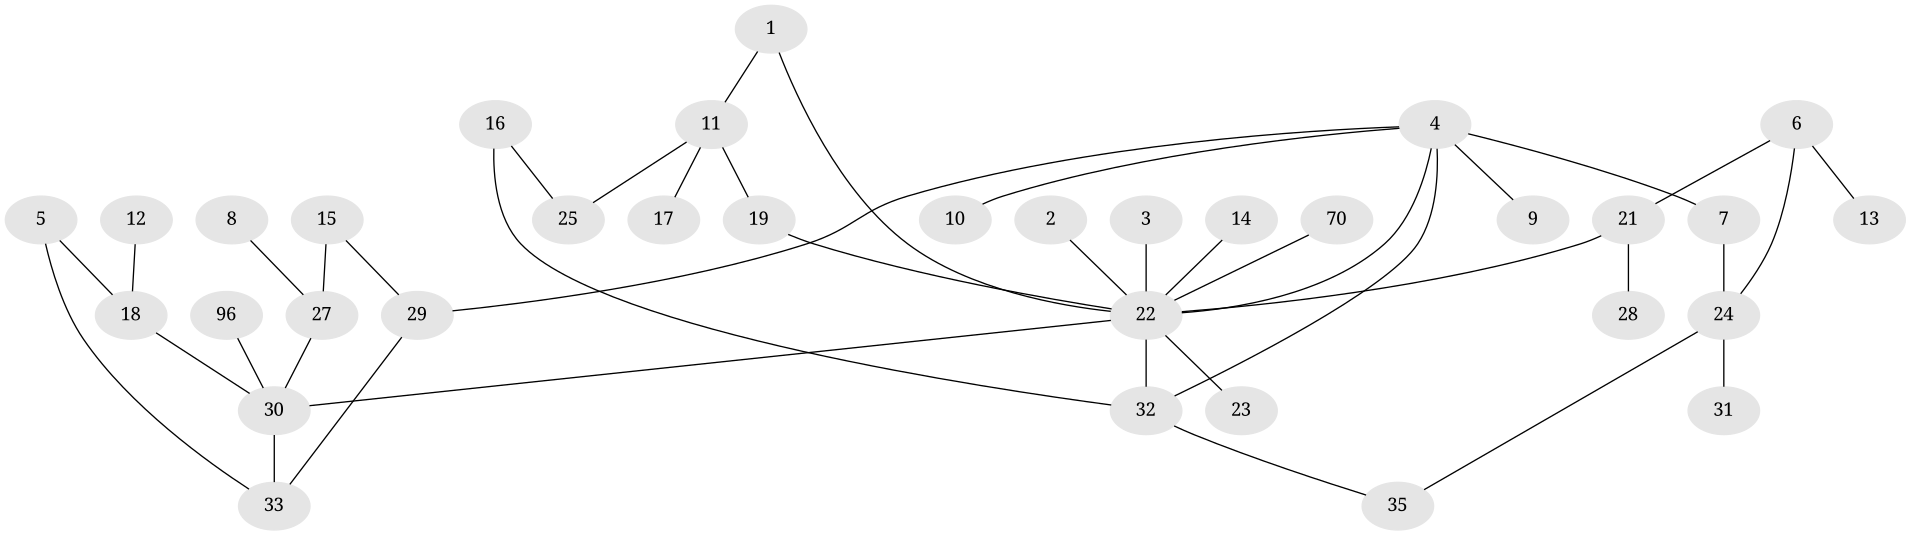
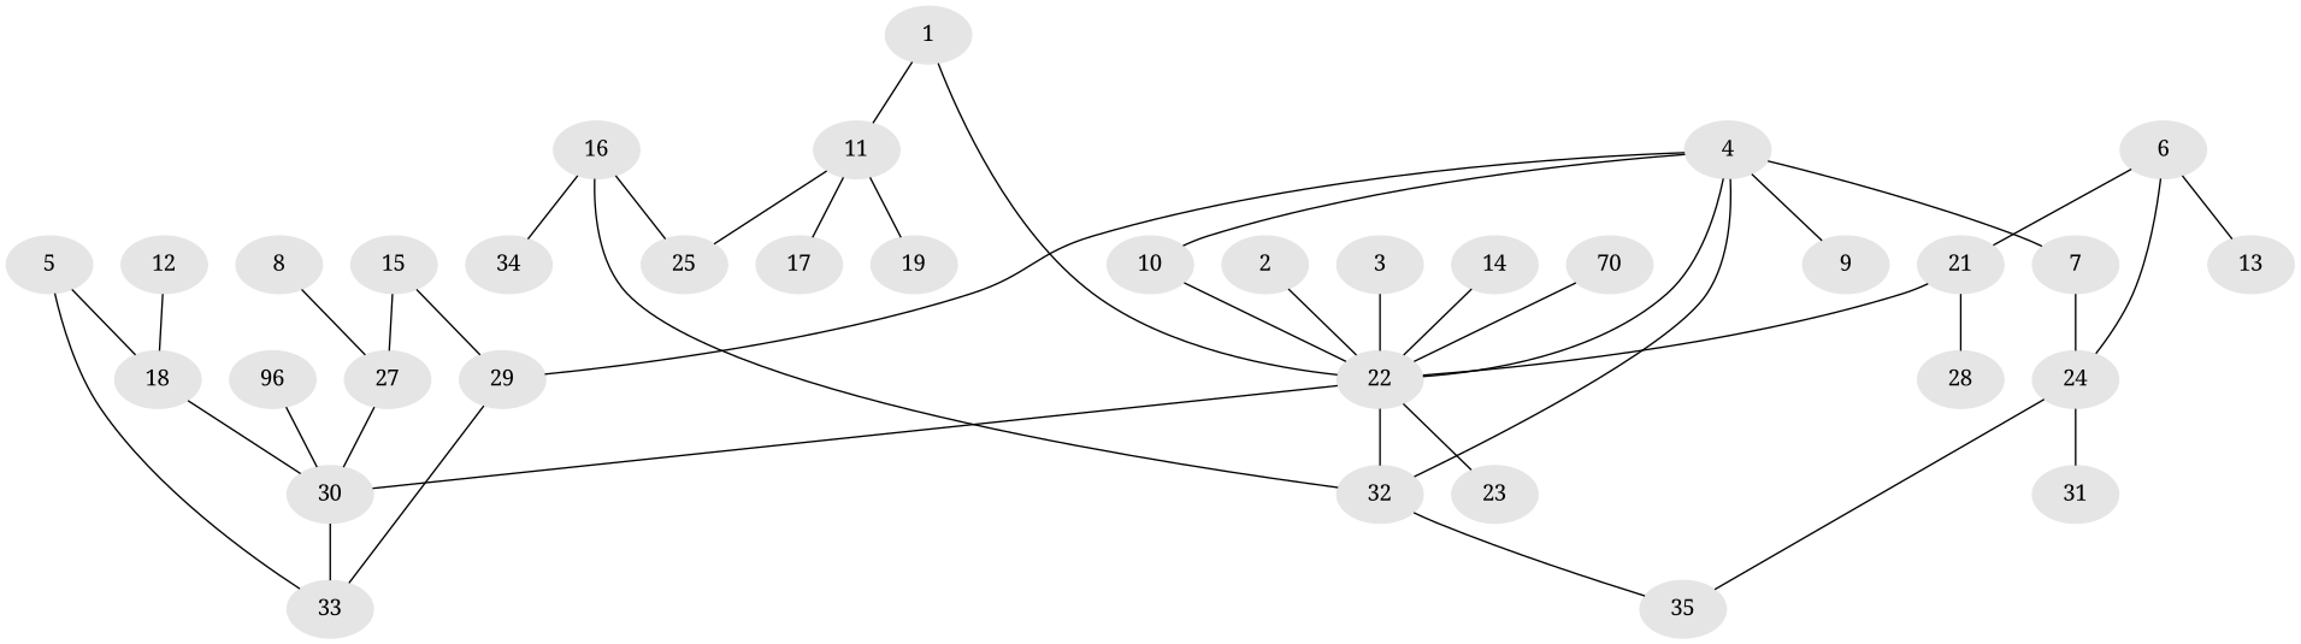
  graph {
    fontname="Noto Serif"
    node [color=gray90 fontname="Noto Serif" style=filled]
    edge [fontname="Noto Serif" weight=1.0]
    1
    11
    22
    17
    19
    25
    32
    30
    23
    2
    3
    4
    7
    9
    10
    29
    24
    33
    35
    5
    18
    6
    13
    21
    28
    31
    8
    27
    12
    14
    15
    16
+   34
    n34 [label=70]
    n35 [label=96]
    1 -- 11
    1 -- 22
    11 -- 17
    11 -- 19
    11 -- 25
    22 -- 32
    22 -- 30
    22 -- 23
-   19 -- 22
+   10 -- 22
    32 -- 35
    30 -- 33
    2 -- 22
    3 -- 22
    4 -- 22
    4 -- 32
    4 -- 7
    4 -- 9
    4 -- 10
    4 -- 29
    7 -- 24
    29 -- 33
    24 -- 35
    24 -- 31
    5 -- 33
    5 -- 18
    18 -- 30
    6 -- 24
    6 -- 13
    6 -- 21
    21 -- 22
    21 -- 28
    8 -- 27
    27 -- 30
    12 -- 18
    14 -- 22
    15 -- 29
    15 -- 27
    16 -- 25
    16 -- 32
+   16 -- 34
    n34 -- 22
    n35 -- 30
  }
